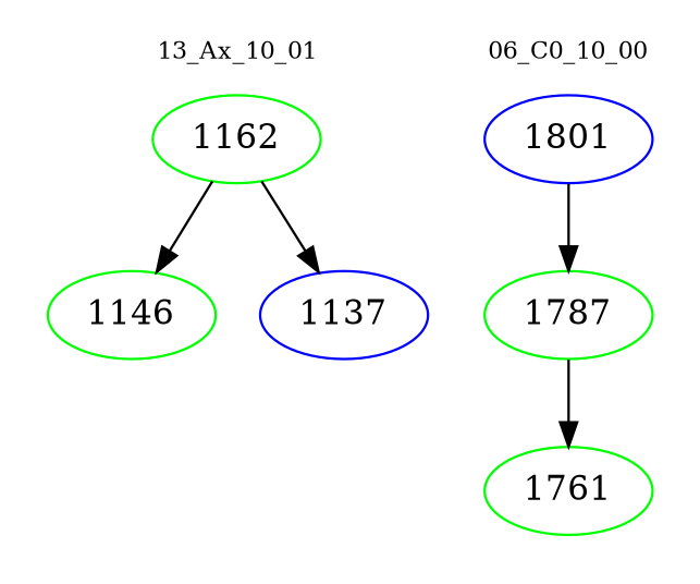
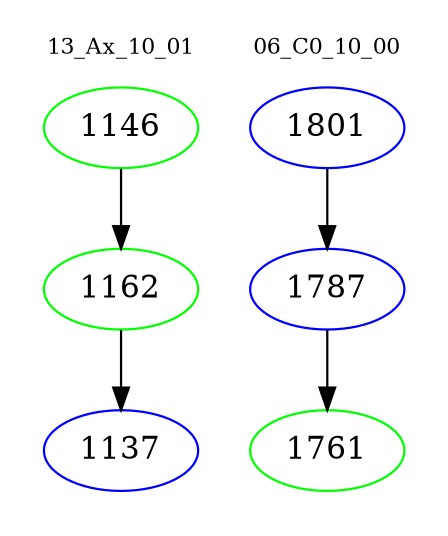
  digraph {
    node [color=green]
    edge [color=black]
    n1 [label=1146]
    n2 [color=blue label=1137]
    n3 [label=1162]
-   n4 [label=1787]
+   n4 [color=blue label=1787]
    n5 [label=1761]
    n6 [color=blue label=1801]
    subgraph cluster_1 {
      color=white
      fontsize=10
      label="13_Ax_10_01"
      n1
      n2
      n3
    }
    subgraph cluster_2 {
      color=white
      fontsize=10
      label="06_C0_10_00"
      n4
      n5
      n6
    }
-   n3 -> n1
+   n1 -> n3
    n3 -> n2
    n4 -> n5
    n6 -> n4
  }
